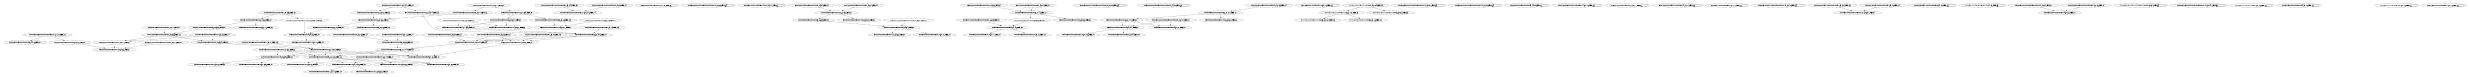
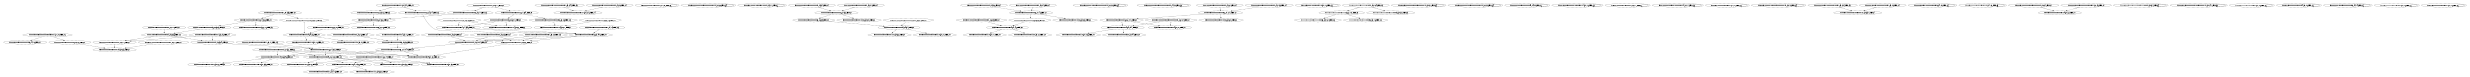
  digraph {
    "00000000000000000000_8-28:20-LEN:20"
    "00000000000000000000_9-29:35-LEN:20"
+   "00000000000000000001_10-30:21-LEN:20"
    "00000000000000000000_10-30:18-LEN:20"
    "0000000000000100000000000_1-25:349-LEN:25"
    "000000010000000000000001_7-30:373-LEN:24"
    "00000000000010000000_1-21:22-LEN:20"
    "000000000000000000000000000_1-28:19-LEN:27"
    "000000000000000000010_10-30:156-LEN:21"
    "00000000000000000000_10-30:30-LEN:20"
    "00000000000000000001_10-30:16-LEN:20"
    "00000000000000000000_10-29:1058-LEN:20"
    "00000000000000000000_11-30:413-LEN:20"
    "00000000000000000001_11-30:632-LEN:20"
    "00000000000001000000000000001_1-30:68-LEN:29"
    "000000010000100000001000_1-25:17-LEN:24"
    "000000000000000000000000_1-25:34-LEN:24"
    "000000000000000000000_6-27:58-LEN:21"
    "00000000000000000000_8-28:35-LEN:20"
    "0000000000000000000100_8-30:20-LEN:22"
    "00000000000000000000_9-29:54-LEN:20"
    "00000000000000000000_8-27:1040-LEN:20"
    "000000000000000000000_9-30:31-LEN:21"
    "00000000000000000001_9-28:396-LEN:20"
    "00000000000000000000_9-28:1231-LEN:20"
    "00000000000000000010_10-30:16-LEN:20"
    "000000000000000000100_10-30:385-LEN:21"
    "000000000000000000000_6-27:36-LEN:21"
    "0000000000000000000100_8-30:18-LEN:22"
    "00000000000000000000_6-25:975-LEN:20"
    "000000000000000000000_7-28:26-LEN:21"
    "00000000000000000000_7-26:1024-LEN:20"
    "000000000000000000000000_1-25:30-LEN:24"
    "000000010000000000000000000_1-28:25-LEN:27"
    "00000000000000000000_9-29:43-LEN:20"
    "00000000000000000000_10-30:17-LEN:20"
    "00000000000000000001_10-30:27-LEN:20"
    "000000010000000000000000000_1-28:17-LEN:27"
    "000000000000000000001_9-30:23-LEN:21"
    "00000000000010000000000000001_1-30:20-LEN:29"
    "000000000000000000000_4-24:595-LEN:21"
    "0000000000000000000000000000_1-29:20-LEN:28"
    "00000000000000000000000_1-24:19-LEN:23"
    "000000000000000000000_6-27:46-LEN:21"
    "00000000000000000000_8-28:26-LEN:20"
    "0000000000000000000100_8-30:23-LEN:22"
    "00000010000000000000_2-21:538-LEN:20"
    "00000100000000000000000_3-26:18-LEN:23"
    "00000100000000000000_3-22:525-LEN:20"
    "0000100000000000000000_4-25:538-LEN:22"
    "010000000000000000000_7-28:17-LEN:21"
    "01000000000000000000_7-26:569-LEN:20"
    "10000000000000000000_8-28:16-LEN:20"
    "000000000000000000001_9-30:27-LEN:21"
    "000000100000000000000000_1-25:25-LEN:24"
    "10000000000000000000_8-27:572-LEN:20"
    "000000010000000000000000000_1-28:27-LEN:27"
    "00000000000000000001_10-30:38-LEN:20"
    "00000000000000000000_10-30:21-LEN:20"
    "00000000000000000000_9-29:244-LEN:20"
    "00000000000000000001_10-30:153-LEN:20"
    "00000000000000000000_10-30:94-LEN:20"
    "00010000000100000001_10-30:16-LEN:20"
    "11110111111110111110101_1-23:189-LEN:23"
    "0111111110111110101111_5-26:172-LEN:22"
    "0111111110111110101111000_5-30:22-LEN:25"
    "11111101111101011111000_8-30:181-LEN:23"
    "1111110111110101111000_8-30:18-LEN:22"
    "00000000000000000000000000001_1-30:21-LEN:29"
+   "000010000000000000000000_1-25:67-LEN:24"
    "000000000000000000000_6-27:211-LEN:21"
    "00000000000000000000_8-28:141-LEN:20"
    "0000000000000000000100_8-30:80-LEN:22"
    "000000000000000000010_9-30:27-LEN:21"
    "0000001000000000000000000_1-26:17-LEN:25"
    "00000000000001000000000000001_1-30:22-LEN:29"
    "000010000000000000000000_1-25:23-LEN:24"
    "00000000000000000000_3-22:601-LEN:20"
    "00000000000000000000000001_4-30:26-LEN:26"
    "000000010000000000000000000_1-28:124-LEN:27"
    "000000010000000000000_9-29:22-LEN:21"
    "00001000000000000100000001_4-30:18-LEN:26"
    "010000100000001000000_7-28:17-LEN:21"
    "000000000000000000000000_1-25:26-LEN:24"
    "000000000000000000000000_1-25:132-LEN:24"
    "00000000000000000000000_2-25:17-LEN:23"
    "00001000001000000100000001_4-30:17-LEN:26"
    "00000001000000000000_1-21:21-LEN:20"
    "00000001000001000000100000001_1-30:72-LEN:29"
    "000010000000000000000000_1-25:24-LEN:24"
    "000000000000000000000000_1-25:18-LEN:24"
    "00000000000000000000_6-26:36-LEN:20"
    "0000000100000100000001000_1-25:324-LEN:25"
    "010000010000000100000001_7-30:351-LEN:24"
    "00010000000000000000000_2-25:16-LEN:23"
    "000000000000100000000000_6-29:20-LEN:24"
    "11110111111101111101011_1-24:16-LEN:23"
    "00001000000000000000_1-20:391-LEN:20"
    "00010000000000000000000_2-24:374-LEN:23"
    "000000000000100000000000_1-25:20-LEN:24"
    "000000010000000000000000000_1-28:24-LEN:27"
    "000000000000000000001_9-30:32-LEN:21"
    "000000000000000000000_1-22:18-LEN:21"
    "11110111111110111111011111000_1-30:34-LEN:29"
    "000010000000000000000000_1-25:27-LEN:24"
    "010000000000000000000_4-25:16-LEN:21"
    "0000010000000000000000000_1-25:20-LEN:25"
    "000000010000000000010000000001_1-30:197-LEN:30"
    "00000000000000000000000000_1-27:20-LEN:26"
    "000000000000000000010_8-29:16-LEN:21"
    "00000000000000000000_8-28:16-LEN:20"
    "00000000000000000000_1-20:617-LEN:20"
    "00000000000000000000_2-21:609-LEN:20"
    "0000000000000000000000000_3-28:23-LEN:25"
    "000000000000000000000000000_1-28:25-LEN:27"
    "111101111111011111010_1-22:16-LEN:21"
    "000001000000000000001_9-30:18-LEN:21"
+   "000000000100000000000000_6-29:19-LEN:24"
    "000000100000000000000_1-22:17-LEN:21"
    "111101111111101111010_1-22:16-LEN:21"
    "000000100000100000001000_1-25:22-LEN:24"
    "00000001000000000000_1-20:553-LEN:20"
    "00000010000000000000000000_2-28:21-LEN:26"
    "00000000000000000000000000_1-27:38-LEN:26"
    "000010000000000000000_1-22:16-LEN:21"
    "00000000000000000000_8-28:20-LEN:20" -> "00000000000000000000_9-29:35-LEN:20"
+   "00000000000000000000_9-29:35-LEN:20" -> "00000000000000000001_10-30:21-LEN:20"
    "00000000000000000000_9-29:35-LEN:20" -> "00000000000000000000_10-30:18-LEN:20"
    "0000000000000100000000000_1-25:349-LEN:25" -> "000000010000000000000001_7-30:373-LEN:24"
    "00000000000010000000_1-21:22-LEN:20" -> "00000000000010000000_1-21:22-LEN:20"
    "000000000000000000000000000_1-28:19-LEN:27" -> "000000000000000000010_10-30:156-LEN:21"
    "000000000000000000000000000_1-28:19-LEN:27" -> "00000000000000000000_10-30:30-LEN:20"
    "000000000000000000000000000_1-28:19-LEN:27" -> "00000000000000000001_10-30:16-LEN:20"
    "000000000000000000000000000_1-28:19-LEN:27" -> "00000000000000000000_10-29:1058-LEN:20"
    "00000000000000000000_10-29:1058-LEN:20" -> "00000000000000000000_11-30:413-LEN:20"
    "00000000000000000000_10-29:1058-LEN:20" -> "00000000000000000001_11-30:632-LEN:20"
    "00000000000001000000000000001_1-30:68-LEN:29" -> "00000000000001000000000000001_1-30:68-LEN:29"
    "000000010000100000001000_1-25:17-LEN:24" -> "000000010000100000001000_1-25:17-LEN:24"
    "000000000000000000000000_1-25:34-LEN:24" -> "000000000000000000000_6-27:58-LEN:21"
    "000000000000000000000_6-27:58-LEN:21" -> "00000000000000000000_8-28:35-LEN:20"
    "000000000000000000000_6-27:58-LEN:21" -> "0000000000000000000100_8-30:20-LEN:22"
    "00000000000000000000_8-28:35-LEN:20" -> "00000000000000000000_9-29:54-LEN:20"
    "00000000000000000000_9-29:54-LEN:20" -> "00000000000000000001_10-30:38-LEN:20"
    "00000000000000000000_9-29:54-LEN:20" -> "00000000000000000000_10-30:21-LEN:20"
    "00000000000000000000_8-27:1040-LEN:20" -> "000000000000000000000_9-30:31-LEN:21"
    "00000000000000000000_8-27:1040-LEN:20" -> "00000000000000000001_9-28:396-LEN:20"
    "00000000000000000000_8-27:1040-LEN:20" -> "00000000000000000000_9-28:1231-LEN:20"
    "00000000000000000001_9-28:396-LEN:20" -> "00000000000000000010_10-30:16-LEN:20"
    "00000000000000000001_9-28:396-LEN:20" -> "000000000000000000100_10-30:385-LEN:21"
    "00000000000000000000_9-28:1231-LEN:20" -> "000000000000000000010_10-30:156-LEN:21"
    "00000000000000000000_9-28:1231-LEN:20" -> "00000000000000000000_10-30:30-LEN:20"
    "00000000000000000000_9-28:1231-LEN:20" -> "00000000000000000001_10-30:16-LEN:20"
    "00000000000000000000_9-28:1231-LEN:20" -> "00000000000000000000_10-29:1058-LEN:20"
    "000000000000000000000_6-27:36-LEN:21" -> "00000000000000000000_8-28:20-LEN:20"
    "000000000000000000000_6-27:36-LEN:21" -> "0000000000000000000100_8-30:18-LEN:22"
    "00000000000000000000_6-25:975-LEN:20" -> "000000000000000000000_7-28:26-LEN:21"
    "00000000000000000000_6-25:975-LEN:20" -> "00000000000000000000_7-26:1024-LEN:20"
    "000000000000000000000_7-28:26-LEN:21" -> "000000000000000000000_9-30:31-LEN:21"
    "00000000000000000000_7-26:1024-LEN:20" -> "00000000000000000000_8-27:1040-LEN:20"
    "000000000000000000000000_1-25:30-LEN:24" -> "000000000000000000000_7-28:26-LEN:21"
    "000000000000000000000000_1-25:30-LEN:24" -> "00000000000000000000_7-26:1024-LEN:20"
    "000000010000000000000000000_1-28:25-LEN:27" -> "00000000000000000000_9-29:43-LEN:20"
    "00000000000000000000_9-29:43-LEN:20" -> "00000000000000000000_10-30:17-LEN:20"
    "00000000000000000000_9-29:43-LEN:20" -> "00000000000000000001_10-30:27-LEN:20"
    "000000010000000000000000000_1-28:17-LEN:27" -> "000000000000000000001_9-30:23-LEN:21"
    "00000000000010000000000000001_1-30:20-LEN:29" -> "00000000000010000000000000001_1-30:20-LEN:29"
    "000000000000000000000_4-24:595-LEN:21" -> "00000000000000000000_6-25:975-LEN:20"
    "0000000000000000000000000000_1-29:20-LEN:28" -> "0000000000000000000000000000_1-29:20-LEN:28"
    "00000000000000000000000_1-24:19-LEN:23" -> "00000000000000000000_6-25:975-LEN:20"
    "000000000000000000000_6-27:46-LEN:21" -> "00000000000000000000_8-28:26-LEN:20"
    "000000000000000000000_6-27:46-LEN:21" -> "0000000000000000000100_8-30:23-LEN:22"
    "00000000000000000000_8-28:26-LEN:20" -> "00000000000000000000_9-29:43-LEN:20"
    "00000010000000000000_2-21:538-LEN:20" -> "00000100000000000000000_3-26:18-LEN:23"
    "00000010000000000000_2-21:538-LEN:20" -> "00000100000000000000_3-22:525-LEN:20"
    "00000100000000000000_3-22:525-LEN:20" -> "0000100000000000000000_4-25:538-LEN:22"
    "0000100000000000000000_4-25:538-LEN:22" -> "010000000000000000000_7-28:17-LEN:21"
    "0000100000000000000000_4-25:538-LEN:22" -> "01000000000000000000_7-26:569-LEN:20"
    "010000000000000000000_7-28:17-LEN:21" -> "000000000000000000001_9-30:23-LEN:21"
    "01000000000000000000_7-26:569-LEN:20" -> "10000000000000000000_8-27:572-LEN:20"
    "10000000000000000000_8-28:16-LEN:20" -> "000000000000000000001_9-30:27-LEN:21"
    "000000100000000000000000_1-25:25-LEN:24" -> "010000000000000000000_7-28:17-LEN:21"
    "000000100000000000000000_1-25:25-LEN:24" -> "01000000000000000000_7-26:569-LEN:20"
    "10000000000000000000_8-27:572-LEN:20" -> "000000000000000000000_9-30:31-LEN:21"
    "10000000000000000000_8-27:572-LEN:20" -> "00000000000000000001_9-28:396-LEN:20"
    "10000000000000000000_8-27:572-LEN:20" -> "00000000000000000000_9-28:1231-LEN:20"
    "000000010000000000000000000_1-28:27-LEN:27" -> "00000000000000000000_9-29:54-LEN:20"
    "00000000000000000000_9-29:244-LEN:20" -> "00000000000000000001_10-30:153-LEN:20"
    "00000000000000000000_9-29:244-LEN:20" -> "00000000000000000000_10-30:94-LEN:20"
    "00010000000100000001_10-30:16-LEN:20" -> "00010000000100000001_10-30:16-LEN:20"
    "11110111111110111110101_1-23:189-LEN:23" -> "0111111110111110101111_5-26:172-LEN:22"
    "11110111111110111110101_1-23:189-LEN:23" -> "0111111110111110101111000_5-30:22-LEN:25"
    "0111111110111110101111_5-26:172-LEN:22" -> "11111101111101011111000_8-30:181-LEN:23"
    "0111111110111110101111_5-26:172-LEN:22" -> "1111110111110101111000_8-30:18-LEN:22"
    "00000000000000000000000000001_1-30:21-LEN:29" -> "00000000000000000000000000001_1-30:21-LEN:29"
+   "000010000000000000000000_1-25:67-LEN:24" -> "000000000000000000000_6-27:211-LEN:21"
    "000000000000000000000_6-27:211-LEN:21" -> "00000000000000000000_8-28:141-LEN:20"
    "000000000000000000000_6-27:211-LEN:21" -> "0000000000000000000100_8-30:80-LEN:22"
    "00000000000000000000_8-28:141-LEN:20" -> "00000000000000000000_9-29:244-LEN:20"
    "00000000000000000000_8-28:141-LEN:20" -> "000000000000000000010_9-30:27-LEN:21"
    "0000001000000000000000000_1-26:17-LEN:25" -> "10000000000000000000_8-27:572-LEN:20"
    "00000000000001000000000000001_1-30:22-LEN:29" -> "00000000000001000000000000001_1-30:22-LEN:29"
    "000010000000000000000000_1-25:23-LEN:24" -> "000000000000000000000_7-28:26-LEN:21"
    "000010000000000000000000_1-25:23-LEN:24" -> "00000000000000000000_7-26:1024-LEN:20"
    "00000000000000000000_3-22:601-LEN:20" -> "000000000000000000000_4-24:595-LEN:21"
    "00000000000000000000_3-22:601-LEN:20" -> "00000000000000000000000001_4-30:26-LEN:26"
    "000000010000000000000000000_1-28:124-LEN:27" -> "00000000000000000000_9-29:244-LEN:20"
    "000000010000000000000000000_1-28:124-LEN:27" -> "000000000000000000010_9-30:27-LEN:21"
    "000000010000000000000_9-29:22-LEN:21" -> "000000010000000000000_9-29:22-LEN:21"
    "00001000000000000100000001_4-30:18-LEN:26" -> "00001000000000000100000001_4-30:18-LEN:26"
    "010000100000001000000_7-28:17-LEN:21" -> "010000100000001000000_7-28:17-LEN:21"
    "000000000000000000000000_1-25:26-LEN:24" -> "000000000000000000000_6-27:46-LEN:21"
    "000000000000000000000000_1-25:132-LEN:24" -> "000000000000000000000_6-27:211-LEN:21"
    "00000000000000000000000_2-25:17-LEN:23" -> "000000000000000000000_6-27:36-LEN:21"
    "00001000001000000100000001_4-30:17-LEN:26" -> "00001000001000000100000001_4-30:17-LEN:26"
    "00000001000000000000_1-21:21-LEN:20" -> "00000001000000000000_1-21:21-LEN:20"
    "00000001000001000000100000001_1-30:72-LEN:29" -> "00000001000001000000100000001_1-30:72-LEN:29"
    "000010000000000000000000_1-25:24-LEN:24" -> "000000000000000000000_6-27:46-LEN:21"
    "000000000000000000000000_1-25:18-LEN:24" -> "00000000000000000000_6-26:36-LEN:20"
    "00000000000000000000_6-26:36-LEN:20" -> "00000000000000000000_8-27:1040-LEN:20"
    "0000000100000100000001000_1-25:324-LEN:25" -> "010000010000000100000001_7-30:351-LEN:24"
    "00010000000000000000000_2-25:16-LEN:23" -> "000000000000000000000_6-27:36-LEN:21"
    "000000000000100000000000_6-29:20-LEN:24" -> "000000000000100000000000_6-29:20-LEN:24"
    "11110111111101111101011_1-24:16-LEN:23" -> "11110111111101111101011_1-24:16-LEN:23"
    "00001000000000000000_1-20:391-LEN:20" -> "00010000000000000000000_2-25:16-LEN:23"
    "00001000000000000000_1-20:391-LEN:20" -> "00010000000000000000000_2-24:374-LEN:23"
    "00010000000000000000000_2-24:374-LEN:23" -> "00000000000000000000_6-25:975-LEN:20"
    "000000000000100000000000_1-25:20-LEN:24" -> "000000010000000000000001_7-30:373-LEN:24"
    "000000010000000000000000000_1-28:24-LEN:27" -> "000000000000000000001_9-30:32-LEN:21"
    "000000000000000000000_1-22:18-LEN:21" -> "000000000000000000000_4-24:595-LEN:21"
    "000000000000000000000_1-22:18-LEN:21" -> "00000000000000000000000001_4-30:26-LEN:26"
    "11110111111110111111011111000_1-30:34-LEN:29" -> "11110111111110111111011111000_1-30:34-LEN:29"
    "000010000000000000000000_1-25:27-LEN:24" -> "000000000000000000000_6-27:58-LEN:21"
    "010000000000000000000_4-25:16-LEN:21" -> "00000000000000000000_6-26:36-LEN:20"
    "0000010000000000000000000_1-25:20-LEN:25" -> "000000000000000000000_7-28:26-LEN:21"
    "0000010000000000000000000_1-25:20-LEN:25" -> "00000000000000000000_7-26:1024-LEN:20"
    "000000010000000000010000000001_1-30:197-LEN:30" -> "000000010000000000010000000001_1-30:197-LEN:30"
    "00000000000000000000000000_1-27:20-LEN:26" -> "000000000000000000010_8-29:16-LEN:21"
    "00000000000000000000000000_1-27:20-LEN:26" -> "00000000000000000000_8-28:16-LEN:20"
    "00000000000000000000_8-28:16-LEN:20" -> "000000000000000000001_9-30:23-LEN:21"
    "00000000000000000000_1-20:617-LEN:20" -> "00000000000000000000000_2-25:17-LEN:23"
    "00000000000000000000_1-20:617-LEN:20" -> "00000000000000000000_2-21:609-LEN:20"
    "00000000000000000000_2-21:609-LEN:20" -> "00000000000000000000_3-22:601-LEN:20"
    "00000000000000000000_2-21:609-LEN:20" -> "0000000000000000000000000_3-28:23-LEN:25"
    "0000000000000000000000000_3-28:23-LEN:25" -> "000000000000000000001_9-30:27-LEN:21"
    "000000000000000000000000000_1-28:25-LEN:27" -> "000000000000000000001_9-30:32-LEN:21"
    "111101111111011111010_1-22:16-LEN:21" -> "111101111111011111010_1-22:16-LEN:21"
    "000001000000000000001_9-30:18-LEN:21" -> "000001000000000000001_9-30:18-LEN:21"
+   "000000000100000000000000_6-29:19-LEN:24" -> "000000000100000000000000_6-29:19-LEN:24"
    "000000100000000000000_1-22:17-LEN:21" -> "0000100000000000000000_4-25:538-LEN:22"
    "111101111111101111010_1-22:16-LEN:21" -> "111101111111101111010_1-22:16-LEN:21"
    "000000100000100000001000_1-25:22-LEN:24" -> "010000010000000100000001_7-30:351-LEN:24"
    "00000001000000000000_1-20:553-LEN:20" -> "00000010000000000000_2-21:538-LEN:20"
    "00000001000000000000_1-20:553-LEN:20" -> "00000010000000000000000000_2-28:21-LEN:26"
    "00000010000000000000000000_2-28:21-LEN:26" -> "00000000000000000000_9-29:35-LEN:20"
    "00000000000000000000000000_1-27:38-LEN:26" -> "000000000000000000000_9-30:31-LEN:21"
    "00000000000000000000000000_1-27:38-LEN:26" -> "00000000000000000001_9-28:396-LEN:20"
    "00000000000000000000000000_1-27:38-LEN:26" -> "00000000000000000000_9-28:1231-LEN:20"
    "000010000000000000000_1-22:16-LEN:21" -> "000010000000000000000_1-22:16-LEN:21"
  }
